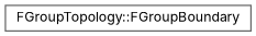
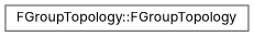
  digraph {
    rankdir=LR
    fontname=Inter
-   n1 [color=grey40 fillcolor=white fontname=Inter fontsize=10 height=0.2 label="FGroupTopology::FGroupBoundary" shape=box style=filled width=0.4]
+   n1 [color=grey40 fillcolor=white fontname=Inter fontsize=10 height=0.2 label="FGroupTopology::FGroupTopology" shape=box style=filled width=0.4]
  }
